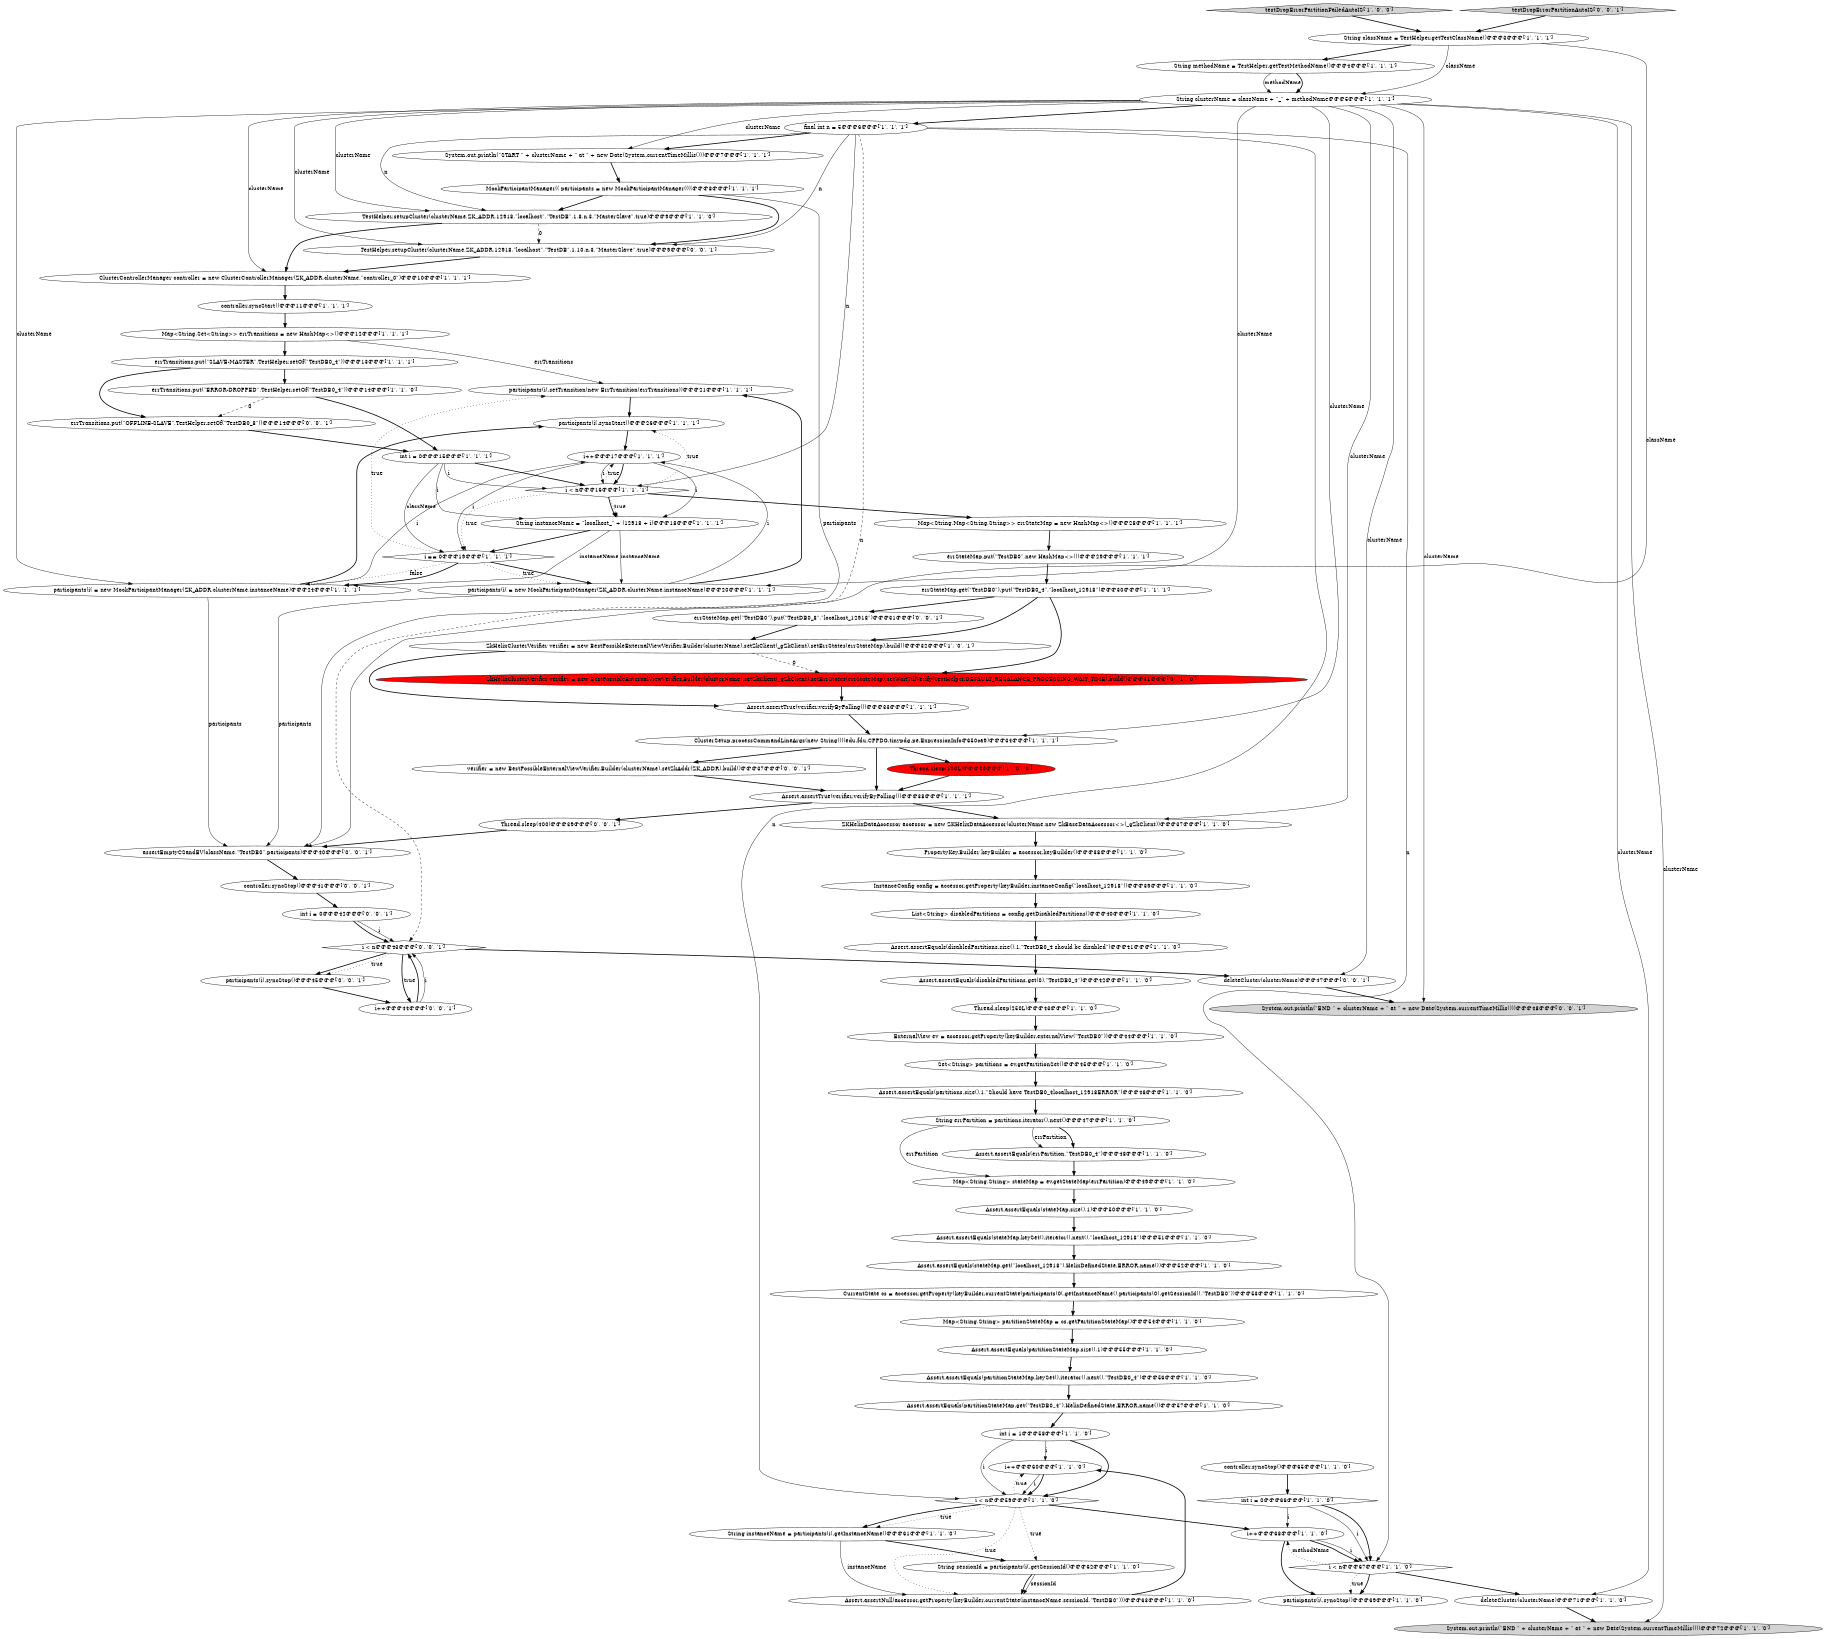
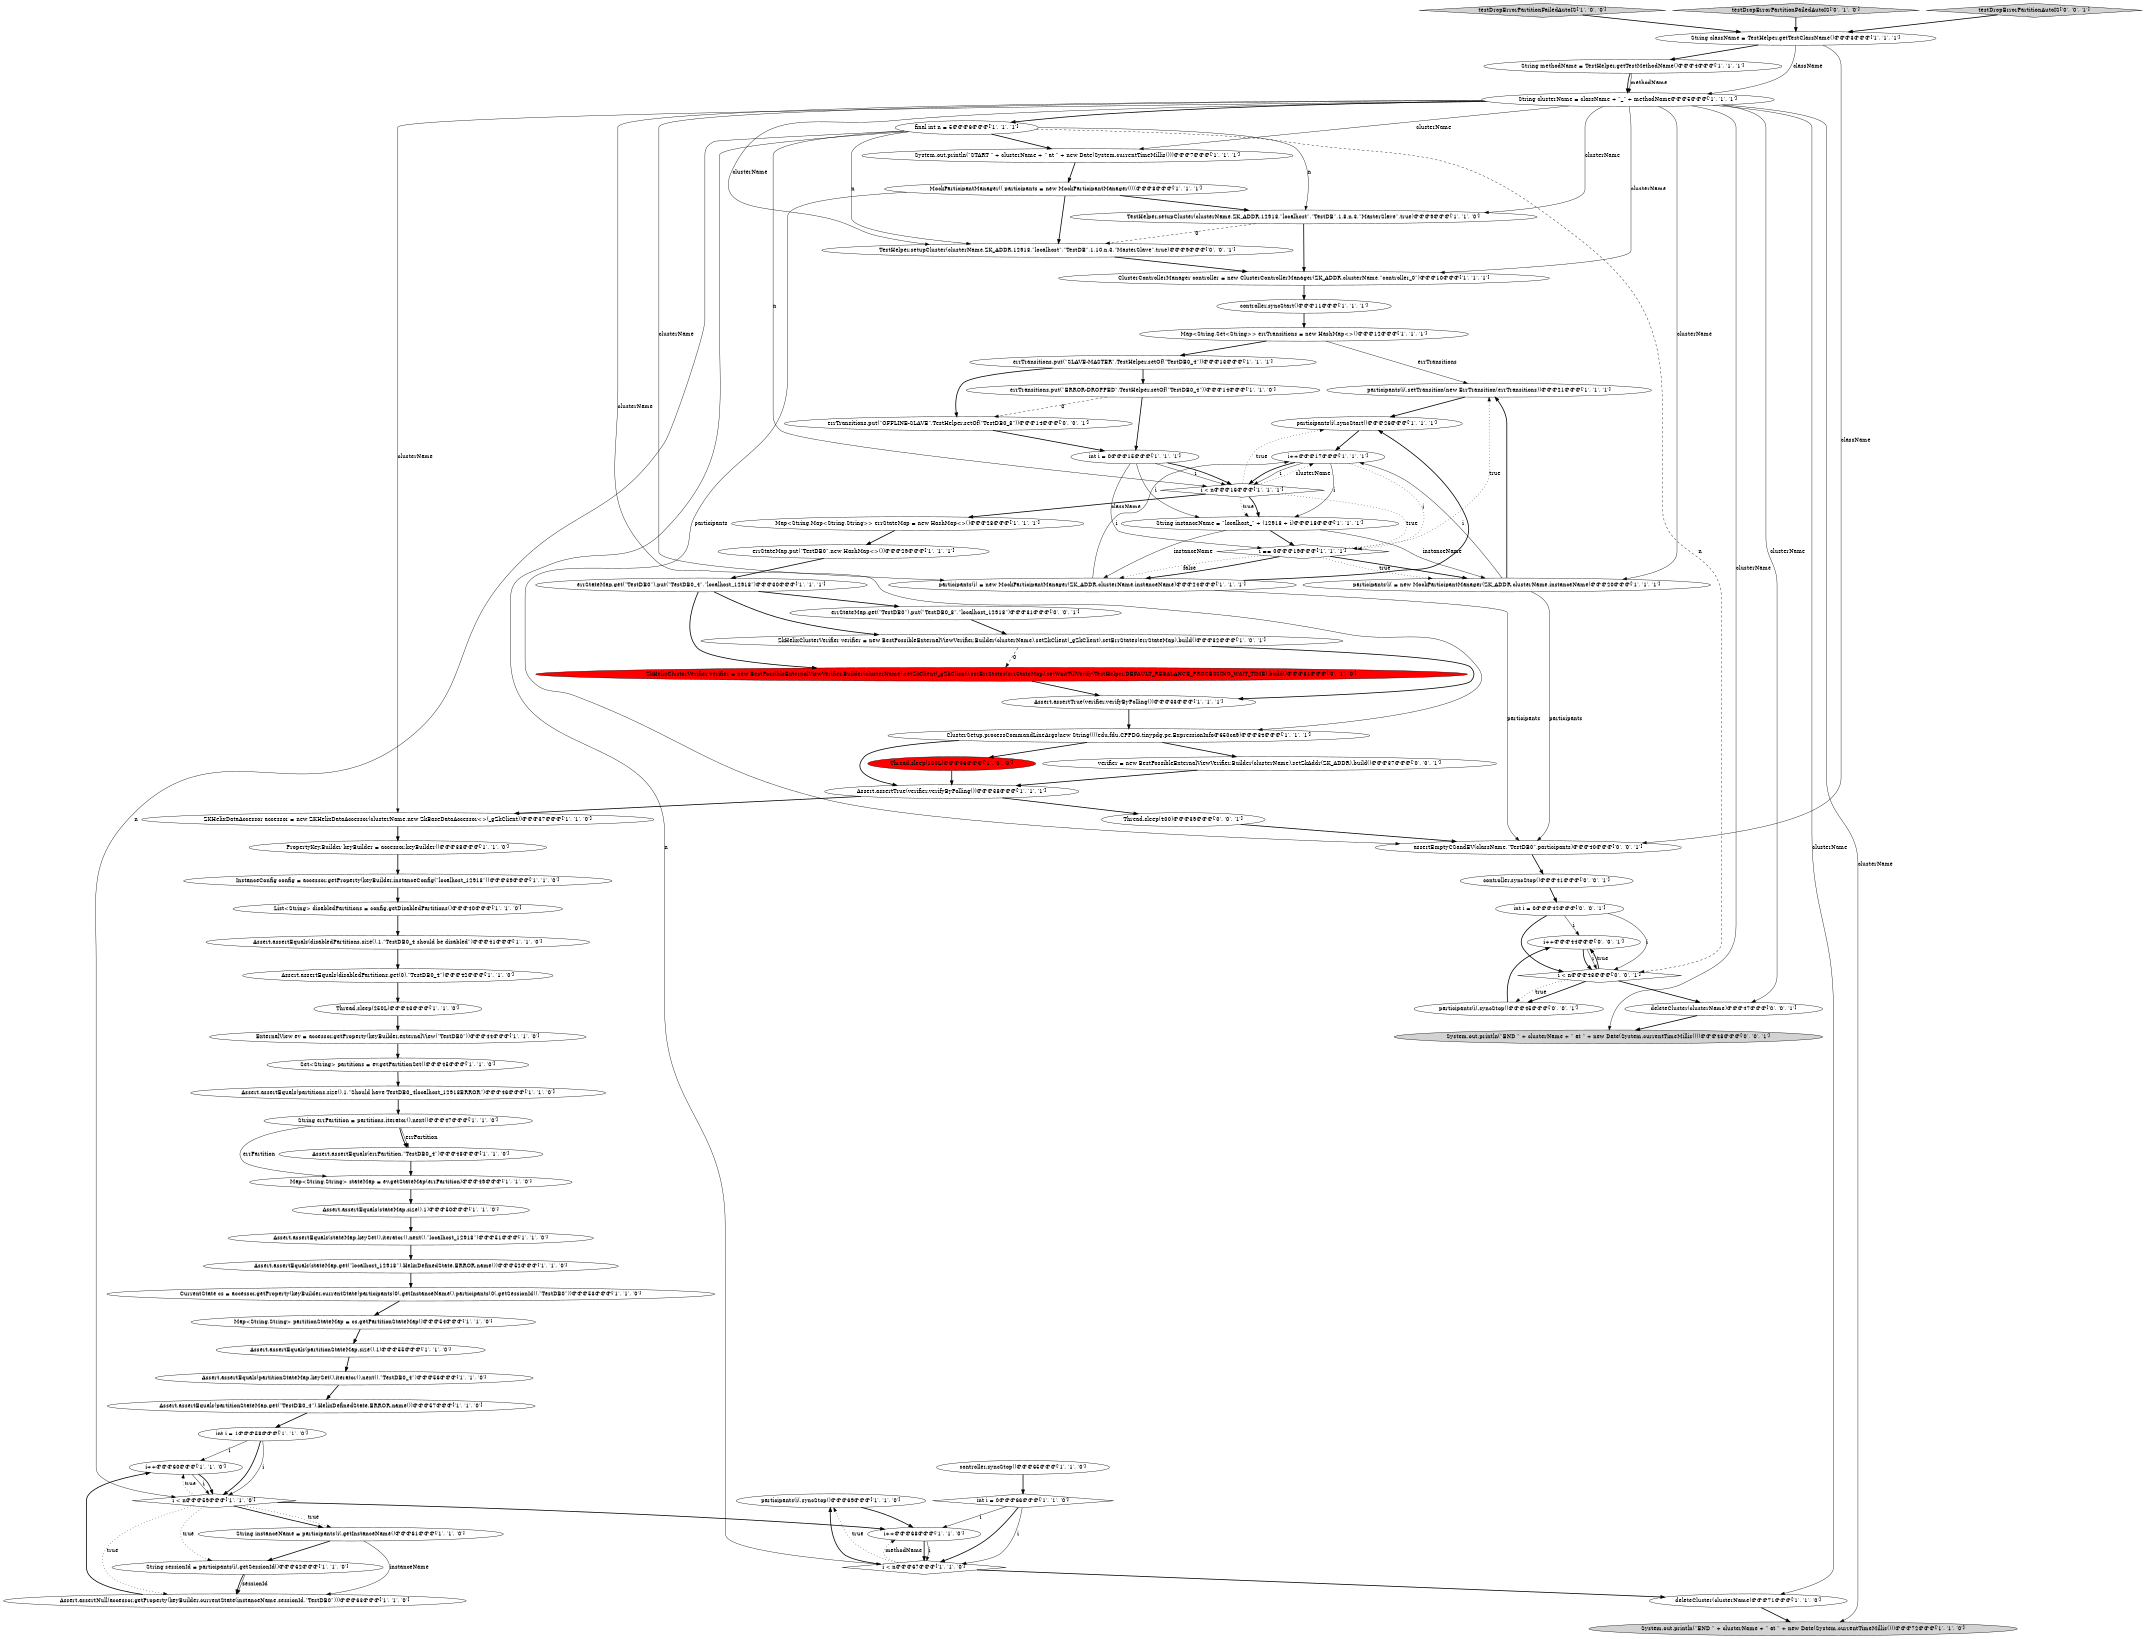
  digraph {
    node [fillcolor=white shape=ellipse style=filled]
    edge [style=bold]
    n1 [label="participants(i(.syncStop()@@@69@@@['1', '1', '0']"]
    n2 [label="i++@@@68@@@['1', '1', '0']"]
    n3 [label="i < n@@@67@@@['1', '1', '0']" shape=diamond]
    n4 [fillcolor=lightgray label="testDropErrorPartitionFailedAutoIS['1', '0', '0']" shape=diamond]
    n5 [label="String className = TestHelper.getTestClassName()@@@3@@@['1', '1', '1']"]
    n6 [label="assertEmptyCSandEV(className,\"TestDB0\",participants)@@@40@@@['0', '0', '1']"]
    n7 [label="String clusterName = className + \"_\" + methodName@@@5@@@['1', '1', '1']"]
    n8 [label="String methodName = TestHelper.getTestMethodName()@@@4@@@['1', '1', '1']"]
    n9 [label="TestHelper.setupCluster(clusterName,ZK_ADDR,12918,\"localhost\",\"TestDB\",1,8,n,3,\"MasterSlave\",true)@@@9@@@['1', '1', '0']"]
    n10 [label="ClusterControllerManager controller = new ClusterControllerManager(ZK_ADDR,clusterName,\"controller_0\")@@@10@@@['1', '1', '1']"]
    n11 [label="TestHelper.setupCluster(clusterName,ZK_ADDR,12918,\"localhost\",\"TestDB\",1,10,n,3,\"MasterSlave\",true)@@@9@@@['0', '0', '1']"]
    n12 [label="controller.syncStart()@@@11@@@['1', '1', '1']"]
    n13 [label="ClusterSetup.processCommandLineArgs(new String((((edu.fdu.CPPDG.tinypdg.pe.ExpressionInfo@650ca9)@@@34@@@['1', '1', '1']"]
    n14 [fillcolor=red label="Thread.sleep(100L)@@@36@@@['1', '0', '0']"]
    n15 [label="Assert.assertTrue(verifier.verifyByPolling())@@@38@@@['1', '1', '1']"]
    n16 [label="verifier = new BestPossibleExternalViewVerifier.Builder(clusterName).setZkAddr(ZK_ADDR).build()@@@37@@@['0', '0', '1']"]
    n17 [label="ZKHelixDataAccessor accessor = new ZKHelixDataAccessor(clusterName,new ZkBaseDataAccessor<>(_gZkClient))@@@37@@@['1', '1', '0']"]
    n18 [label="Thread.sleep(400)@@@39@@@['0', '0', '1']"]
    n19 [label="PropertyKey.Builder keyBuilder = accessor.keyBuilder()@@@38@@@['1', '1', '0']"]
    n20 [label="InstanceConfig config = accessor.getProperty(keyBuilder.instanceConfig(\"localhost_12918\"))@@@39@@@['1', '1', '0']"]
    n21 [fillcolor=red label="ZkHelixClusterVerifier verifier = new BestPossibleExternalViewVerifier.Builder(clusterName).setZkClient(_gZkClient).setErrStates(errStateMap).setWaitTillVerify(TestHelper.DEFAULT_REBALANCE_PROCESSING_WAIT_TIME).build()@@@31@@@['0', '1', '0']"]
    n22 [label="Assert.assertTrue(verifier.verifyByPolling())@@@33@@@['1', '1', '1']"]
    n23 [label="errTransitions.put(\"ERROR-DROPPED\",TestHelper.setOf(\"TestDB0_4\"))@@@14@@@['1', '1', '0']"]
    n24 [label="errTransitions.put(\"OFFLINE-SLAVE\",TestHelper.setOf(\"TestDB0_8\"))@@@14@@@['0', '0', '1']"]
    n25 [label="int i = 0@@@15@@@['1', '1', '1']"]
    n26 [label="String instanceName = \"localhost_\" + (12918 + i)@@@18@@@['1', '1', '1']"]
    n27 [label="i == 0@@@19@@@['1', '1', '1']" shape=diamond]
    n28 [label="i < n@@@16@@@['1', '1', '1']" shape=diamond]
    n29 [label="errStateMap.get(\"TestDB0\").put(\"TestDB0_8\",\"localhost_12918\")@@@31@@@['0', '0', '1']"]
    n30 [label="ZkHelixClusterVerifier verifier = new BestPossibleExternalViewVerifier.Builder(clusterName).setZkClient(_gZkClient).setErrStates(errStateMap).build()@@@32@@@['1', '0', '1']"]
    n31 [label="Map<String,Set<String>> errTransitions = new HashMap<>()@@@12@@@['1', '1', '1']"]
    n32 [label="Assert.assertEquals(stateMap.get(\"localhost_12918\"),HelixDefinedState.ERROR.name())@@@52@@@['1', '1', '0']"]
    n33 [label="CurrentState cs = accessor.getProperty(keyBuilder.currentState(participants(0(.getInstanceName(),participants(0(.getSessionId(),\"TestDB0\"))@@@53@@@['1', '1', '0']"]
    n34 [label="Map<String,String> partitionStateMap = cs.getPartitionStateMap()@@@54@@@['1', '1', '0']"]
    n35 [label="i++@@@17@@@['1', '1', '1']"]
    n36 [label="participants(i( = new MockParticipantManager(ZK_ADDR,clusterName,instanceName)@@@20@@@['1', '1', '1']"]
    n37 [label="participants(i( = new MockParticipantManager(ZK_ADDR,clusterName,instanceName)@@@24@@@['1', '1', '1']"]
    n38 [label="participants(i(.setTransition(new ErrTransition(errTransitions))@@@21@@@['1', '1', '1']"]
    n39 [label="participants(i(.syncStart()@@@26@@@['1', '1', '1']"]
    n40 [label="Map<String,Map<String,String>> errStateMap = new HashMap<>()@@@28@@@['1', '1', '1']"]
    n41 [label="Assert.assertNull(accessor.getProperty(keyBuilder.currentState(instanceName,sessionId,\"TestDB0\")))@@@63@@@['1', '1', '0']"]
    n42 [label="i++@@@60@@@['1', '1', '0']"]
    n43 [label="i < n@@@59@@@['1', '1', '0']" shape=diamond]
    n44 [label="deleteCluster(clusterName)@@@71@@@['1', '1', '0']"]
    n45 [fillcolor=lightgray label="System.out.println(\"END \" + clusterName + \" at \" + new Date(System.currentTimeMillis()))@@@72@@@['1', '1', '0']"]
    n46 [fillcolor=lightgray label="System.out.println(\"END \" + clusterName + \" at \" + new Date(System.currentTimeMillis()))@@@48@@@['0', '0', '1']"]
+   n47 [fillcolor=lightgray label="testDropErrorPartitionFailedAutoIS['0', '1', '0']" shape=diamond]
    n48 [label="String instanceName = participants(i(.getInstanceName()@@@61@@@['1', '1', '0']"]
    n49 [label="String sessionId = participants(i(.getSessionId()@@@62@@@['1', '1', '0']"]
    n50 [label="Assert.assertEquals(errPartition,\"TestDB0_4\")@@@48@@@['1', '1', '0']"]
    n51 [label="Map<String,String> stateMap = ev.getStateMap(errPartition)@@@49@@@['1', '1', '0']"]
    n52 [label="Assert.assertEquals(stateMap.size(),1)@@@50@@@['1', '1', '0']"]
    n53 [label="errTransitions.put(\"SLAVE-MASTER\",TestHelper.setOf(\"TestDB0_4\"))@@@13@@@['1', '1', '1']"]
    n54 [label="Thread.sleep(250L)@@@43@@@['1', '1', '0']"]
    n55 [label="ExternalView ev = accessor.getProperty(keyBuilder.externalView(\"TestDB0\"))@@@44@@@['1', '1', '0']"]
    n56 [label="Set<String> partitions = ev.getPartitionSet()@@@45@@@['1', '1', '0']"]
    n57 [label="controller.syncStop()@@@41@@@['0', '0', '1']"]
    n58 [label="Assert.assertEquals(stateMap.keySet().iterator().next(),\"localhost_12918\")@@@51@@@['1', '1', '0']"]
    n59 [label="MockParticipantManager(( participants = new MockParticipantManager((((@@@8@@@['1', '1', '1']"]
    n60 [label="participants(i(.syncStop()@@@45@@@['0', '0', '1']"]
    n61 [label="i++@@@44@@@['0', '0', '1']"]
    n62 [label="i < n@@@43@@@['0', '0', '1']" shape=diamond]
    n63 [label="Assert.assertEquals(partitions.size(),1,\"Should have TestDB0_4localhost_12918ERROR\")@@@46@@@['1', '1', '0']"]
    n64 [label="String errPartition = partitions.iterator().next()@@@47@@@['1', '1', '0']"]
    n65 [label="int i = 0@@@66@@@['1', '1', '0']" shape=diamond]
    n66 [label="Assert.assertEquals(partitionStateMap.get(\"TestDB0_4\"),HelixDefinedState.ERROR.name())@@@57@@@['1', '1', '0']"]
    n67 [label="int i = 1@@@58@@@['1', '1', '0']"]
    n68 [fillcolor=lightgray label="testDropErrorPartitionAutoIS['0', '0', '1']" shape=diamond]
    n69 [label="int i = 0@@@42@@@['0', '0', '1']"]
    n70 [label="deleteCluster(clusterName)@@@47@@@['0', '0', '1']"]
    n71 [label="final int n = 5@@@6@@@['1', '1', '1']"]
    n72 [label="System.out.println(\"START \" + clusterName + \" at \" + new Date(System.currentTimeMillis()))@@@7@@@['1', '1', '1']"]
    n73 [label="Assert.assertEquals(disabledPartitions.size(),1,\"TestDB0_4 should be disabled\")@@@41@@@['1', '1', '0']"]
    n74 [label="Assert.assertEquals(disabledPartitions.get(0),\"TestDB0_4\")@@@42@@@['1', '1', '0']"]
    n75 [label="Assert.assertEquals(partitionStateMap.size(),1)@@@55@@@['1', '1', '0']"]
    n76 [label="List<String> disabledPartitions = config.getDisabledPartitions()@@@40@@@['1', '1', '0']"]
    n77 [label="errStateMap.put(\"TestDB0\",new HashMap<>())@@@29@@@['1', '1', '1']"]
    n78 [label="errStateMap.get(\"TestDB0\").put(\"TestDB0_4\",\"localhost_12918\")@@@30@@@['1', '1', '1']"]
    n79 [label="Assert.assertEquals(partitionStateMap.keySet().iterator().next(),\"TestDB0_4\")@@@56@@@['1', '1', '0']"]
    n80 [label="controller.syncStop()@@@65@@@['1', '1', '0']"]
-   n2 -> n1
+   n1 -> n2
    n2 -> n3
    n2 -> n3 [label=i style=solid]
    n3 -> n1
    n3 -> n1 [label=true style=dotted]
    n3 -> n2 [label=methodName style=dotted]
    n3 -> n44
    n4 -> n5
    n5 -> n6 [label=className style=solid]
    n5 -> n7 [label=className style=solid]
    n5 -> n8
    n6 -> n57
    n7 -> n9 [label=clusterName style=solid]
    n7 -> n10 [label=clusterName style=solid]
    n7 -> n11 [label=clusterName style=solid]
    n7 -> n13 [label=clusterName style=solid]
    n7 -> n17 [label=clusterName style=solid]
    n7 -> n36 [label=clusterName style=solid]
    n7 -> n37 [label=clusterName style=solid]
    n7 -> n44 [label=clusterName style=solid]
    n7 -> n45 [label=clusterName style=solid]
    n7 -> n46 [label=clusterName style=solid]
    n7 -> n70 [label=clusterName style=solid]
    n7 -> n71
    n7 -> n72 [label=clusterName style=solid]
    n8 -> n7 [label=methodName style=solid]
    n8 -> n7
    n9 -> n10
    n9 -> n11 [label=0 style=dashed]
    n10 -> n12
    n11 -> n10
    n12 -> n31
    n13 -> n14
    n13 -> n15
    n13 -> n16
    n14 -> n15
    n15 -> n17
    n15 -> n18
    n16 -> n15
    n17 -> n19
    n18 -> n6
    n19 -> n20
    n20 -> n76
    n21 -> n22
    n22 -> n13
    n23 -> n24 [label=0 style=dashed]
    n23 -> n25
    n24 -> n25
    n25 -> n26 [label=i style=solid]
    n25 -> n27 [label=className style=solid]
    n25 -> n28 [label=i style=solid]
    n25 -> n28
    n26 -> n27
    n26 -> n36 [label=instanceName style=solid]
    n26 -> n37 [label=instanceName style=solid]
    n27 -> n36
    n27 -> n36 [label=true style=dotted]
    n27 -> n37
    n27 -> n37 [label=false style=dotted]
    n27 -> n38 [label=true style=dotted]
    n28 -> n26 [label=true style=dotted]
    n28 -> n26
    n28 -> n27 [label=true style=dotted]
-   n28 -> n35 [label=true style=dotted]
+   n28 -> n35 [label=clusterName style=dotted]
    n28 -> n39 [label=true style=dotted]
    n28 -> n40
    n29 -> n30
    n30 -> n21 [label=0 style=dashed]
    n30 -> n22
    n31 -> n38 [label=errTransitions style=solid]
    n31 -> n53
    n32 -> n33
    n33 -> n34
    n34 -> n75
    n35 -> n26 [label=i style=solid]
-   n35 -> n27 [label=i style=solid]
+   n35 -> n27 [label=i style=dotted]
    n35 -> n28
    n35 -> n28 [label=i style=solid]
    n36 -> n6 [label=participants style=solid]
    n36 -> n35 [label=i style=solid]
    n36 -> n38
    n37 -> n6 [label=participants style=solid]
    n37 -> n35 [label=i style=solid]
    n37 -> n39
    n38 -> n39
    n39 -> n35
    n40 -> n77
    n41 -> n42
    n42 -> n43 [label=i style=solid]
    n42 -> n43
    n43 -> n2
    n43 -> n41 [label=true style=dotted]
    n43 -> n42 [label=true style=dotted]
    n43 -> n48
    n43 -> n48 [label=true style=dotted]
    n43 -> n49 [label=true style=dotted]
    n44 -> n45
+   n47 -> n5
    n48 -> n41 [label=instanceName style=solid]
    n48 -> n49
    n49 -> n41
    n49 -> n41 [label=sessionId style=solid]
    n50 -> n51
    n51 -> n52
    n52 -> n58
    n53 -> n23
    n53 -> n24
    n54 -> n55
    n55 -> n56
    n56 -> n63
    n57 -> n69
    n58 -> n32
    n59 -> n6 [label=participants style=solid]
    n59 -> n9
    n59 -> n11
    n60 -> n61
    n61 -> n62
    n61 -> n62 [label=i style=solid]
    n62 -> n60
    n62 -> n60 [label=true style=dotted]
    n62 -> n61 [label=true]
    n62 -> n70
    n63 -> n64
    n64 -> n50
    n64 -> n50 [label=errPartition style=solid]
    n64 -> n51 [label=errPartition style=solid]
    n65 -> n2 [label=i style=solid]
    n65 -> n3 [label=i style=solid]
    n65 -> n3
    n66 -> n67
    n67 -> n42 [label=i style=solid]
    n67 -> n43
    n67 -> n43 [label=i style=solid]
    n68 -> n5
+   n69 -> n61 [label=i style=solid]
    n69 -> n62 [label=i style=solid]
    n69 -> n62
    n70 -> n46
    n71 -> n3 [label=n style=solid]
    n71 -> n9 [label=n style=solid]
    n71 -> n11 [label=n style=solid]
    n71 -> n28 [label=n style=solid]
    n71 -> n43 [label=n style=solid]
    n71 -> n62 [label=n style=dashed]
    n71 -> n72
    n72 -> n59
    n73 -> n74
    n74 -> n54
    n75 -> n79
    n76 -> n73
    n77 -> n78
    n78 -> n21
    n78 -> n29
    n78 -> n30
    n79 -> n66
    n80 -> n65
  }
